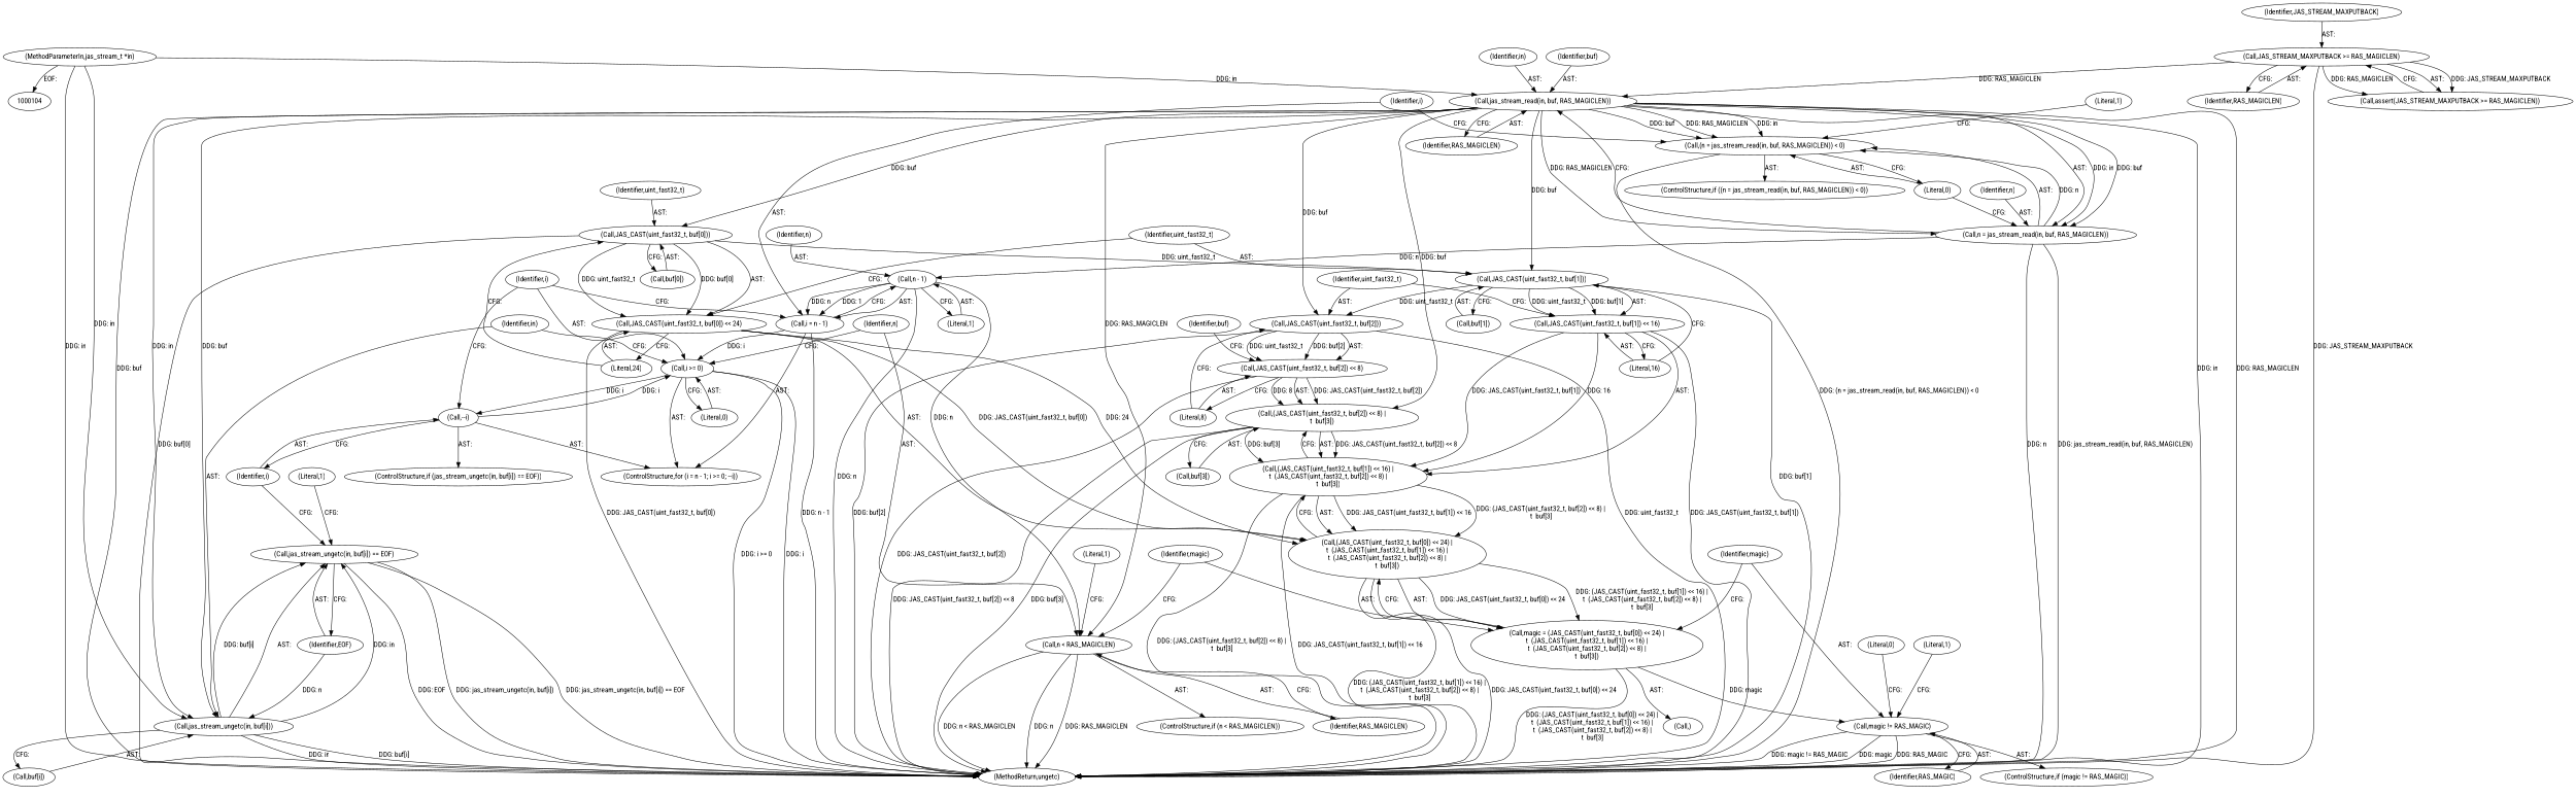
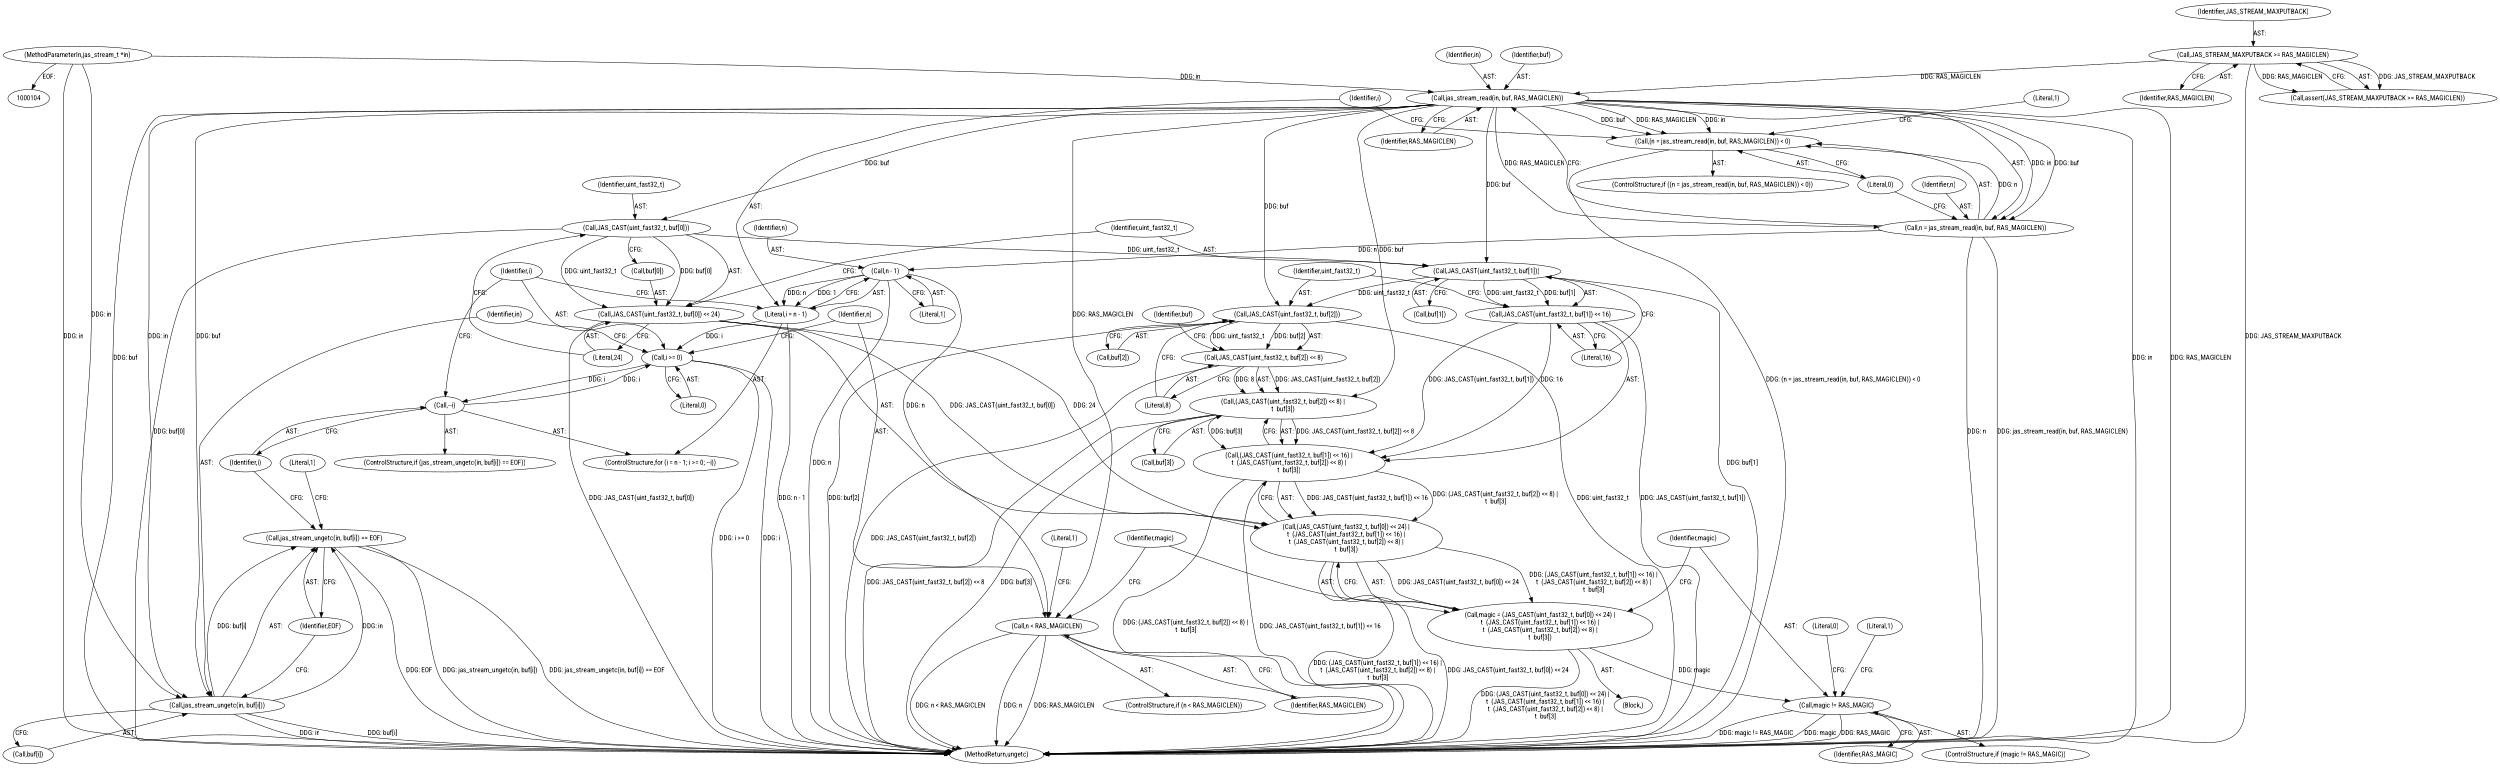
  digraph {
    fontname="Roboto Condensed"
    node [fontname="Roboto Condensed"]
    edge [fontname="Roboto Condensed"]
    n1 [label="(Call,jas_stream_read(in, buf, RAS_MAGICLEN))"]
    n2 [label="(Call,(n = jas_stream_read(in, buf, RAS_MAGICLEN)) < 0)"]
    n3 [label="(Call,n = jas_stream_read(in, buf, RAS_MAGICLEN))"]
    n4 [label="(Call,n < RAS_MAGICLEN)"]
    n5 [label="(Call,jas_stream_ungetc(in, buf[i]))"]
    n6 [label="(Call,JAS_CAST(uint_fast32_t, buf[0]))"]
    n7 [label="(Call,JAS_CAST(uint_fast32_t, buf[1]))"]
    n8 [label="(Call,JAS_CAST(uint_fast32_t, buf[2]))"]
    n9 [label="(Call,(JAS_CAST(uint_fast32_t, buf[2]) << 8) |\n\t  buf[3])"]
    n10 [label="(Identifier,RAS_MAGICLEN)"]
    n11 [label="(MethodReturn,ungetc)"]
    n12 [label="(ControlStructure,if ((n = jas_stream_read(in, buf, RAS_MAGICLEN)) < 0))"]
    n13 [label="(Literal,0)"]
    n14 [label="(Call,n - 1)"]
    n15 [label="(ControlStructure,if (n < RAS_MAGICLEN))"]
    n16 [label="(Identifier,RAS_MAGICLEN)"]
    n17 [label="(Call,jas_stream_ungetc(in, buf[i]) == EOF)"]
    n18 [label="(Call,buf[i])"]
    n19 [label="(Call,JAS_CAST(uint_fast32_t, buf[0]) << 24)"]
    n20 [label="(Call,buf[0])"]
    n21 [label="(Call,JAS_CAST(uint_fast32_t, buf[1]) << 16)"]
    n22 [label="(Call,buf[1])"]
    n23 [label="(Call,JAS_CAST(uint_fast32_t, buf[2]) << 8)"]
+   n24 [label="(Call,buf[2])"]
    n25 [label="(Call,(JAS_CAST(uint_fast32_t, buf[1]) << 16) |\n\t  (JAS_CAST(uint_fast32_t, buf[2]) << 8) |\n\t  buf[3])"]
    n26 [label="(Call,buf[3])"]
    n27 [label="(MethodParameterIn,jas_stream_t *in)"]
    1000104
    n29 [label="(Call,JAS_STREAM_MAXPUTBACK >= RAS_MAGICLEN)"]
    n30 [label="(Identifier,RAS_MAGICLEN)"]
    n31 [label="(Call,assert(JAS_STREAM_MAXPUTBACK >= RAS_MAGICLEN))"]
-   n32 [label="(Call,i = n - 1)"]
+   n32 [label="(Literal,i = n - 1)"]
    n33 [label="(Literal,1)"]
    n34 [label="(Call,i >= 0)"]
    n35 [label="(ControlStructure,for (i = n - 1; i >= 0; --i))"]
    n36 [label="(Call,--i)"]
    n37 [label="(Literal,0)"]
    n38 [label="(Identifier,i)"]
    n39 [label="(ControlStructure,if (jas_stream_ungetc(in, buf[i]) == EOF))"]
    n40 [label="(Identifier,EOF)"]
    n41 [label="(Call,(JAS_CAST(uint_fast32_t, buf[0]) << 24) |\n\t  (JAS_CAST(uint_fast32_t, buf[1]) << 16) |\n\t  (JAS_CAST(uint_fast32_t, buf[2]) << 8) |\n\t  buf[3])"]
    n42 [label="(Literal,24)"]
    n43 [label="(Call,magic = (JAS_CAST(uint_fast32_t, buf[0]) << 24) |\n\t  (JAS_CAST(uint_fast32_t, buf[1]) << 16) |\n\t  (JAS_CAST(uint_fast32_t, buf[2]) << 8) |\n\t  buf[3])"]
    n44 [label="(Call,magic != RAS_MAGIC)"]
-   n45 [label="(Call,)"]
+   n45 [label="(Block,)"]
    n46 [label="(ControlStructure,if (magic != RAS_MAGIC))"]
    n47 [label="(Identifier,RAS_MAGIC)"]
    n48 [label="(Literal,16)"]
    n49 [label="(Literal,8)"]
    n50 [label="(Identifier,in)"]
    n51 [label="(Identifier,buf)"]
    n52 [label="(Literal,1)"]
    n53 [label="(Literal,0)"]
    n54 [label="(Identifier,uint_fast32_t)"]
    n55 [label="(Literal,1)"]
    n56 [label="(Identifier,n)"]
    n57 [label="(Literal,1)"]
    n58 [label="(Identifier,magic)"]
    n59 [label="(Identifier,in)"]
    n60 [label="(Identifier,magic)"]
    n61 [label="(Identifier,n)"]
    n62 [label="(Identifier,buf)"]
    n63 [label="(Identifier,uint_fast32_t)"]
    n64 [label="(Identifier,JAS_STREAM_MAXPUTBACK)"]
    n65 [label="(Identifier,n)"]
    n66 [label="(Identifier,i)"]
    n67 [label="(Literal,1)"]
    n68 [label="(Identifier,uint_fast32_t)"]
    n69 [label="(Identifier,i)"]
    n1 -> n2 [label="DDG: in"]
    n1 -> n2 [label="DDG: buf"]
    n1 -> n2 [label="DDG: RAS_MAGICLEN"]
    n1 -> n3 [label="AST: "]
    n1 -> n3 [label="DDG: in"]
    n1 -> n3 [label="DDG: buf"]
    n1 -> n3 [label="DDG: RAS_MAGICLEN"]
    n1 -> n4 [label="DDG: RAS_MAGICLEN"]
    n1 -> n5 [label="DDG: in"]
    n1 -> n5 [label="DDG: buf"]
    n1 -> n6 [label="DDG: buf"]
    n1 -> n7 [label="DDG: buf"]
    n1 -> n8 [label="DDG: buf"]
    n1 -> n9 [label="DDG: buf"]
    n1 -> n10 [label="CFG: "]
    n1 -> n11 [label="DDG: buf"]
    n1 -> n11 [label="DDG: in"]
    n1 -> n11 [label="DDG: RAS_MAGICLEN"]
    n2 -> n11 [label="DDG: (n = jas_stream_read(in, buf, RAS_MAGICLEN)) < 0"]
    n2 -> n12 [label="AST: "]
    n2 -> n13 [label="CFG: "]
    n3 -> n1 [label="CFG: "]
    n3 -> n2 [label="AST: "]
    n3 -> n2 [label="DDG: n"]
    n3 -> n11 [label="DDG: n"]
    n3 -> n11 [label="DDG: jas_stream_read(in, buf, RAS_MAGICLEN)"]
    n3 -> n14 [label="DDG: n"]
    n4 -> n11 [label="DDG: n < RAS_MAGICLEN"]
    n4 -> n11 [label="DDG: n"]
    n4 -> n11 [label="DDG: RAS_MAGICLEN"]
    n4 -> n15 [label="AST: "]
    n4 -> n16 [label="CFG: "]
    n5 -> n11 [label="DDG: buf[i]"]
    n5 -> n11 [label="DDG: in"]
    n5 -> n17 [label="AST: "]
    n5 -> n17 [label="DDG: in"]
    n5 -> n17 [label="DDG: buf[i]"]
    n5 -> n18 [label="CFG: "]
    n6 -> n7 [label="DDG: uint_fast32_t"]
    n6 -> n11 [label="DDG: buf[0]"]
    n6 -> n19 [label="AST: "]
    n6 -> n19 [label="DDG: uint_fast32_t"]
    n6 -> n19 [label="DDG: buf[0]"]
    n6 -> n20 [label="CFG: "]
    n7 -> n8 [label="DDG: uint_fast32_t"]
    n7 -> n11 [label="DDG: buf[1]"]
    n7 -> n21 [label="AST: "]
    n7 -> n21 [label="DDG: uint_fast32_t"]
    n7 -> n21 [label="DDG: buf[1]"]
    n7 -> n22 [label="CFG: "]
    n8 -> n11 [label="DDG: uint_fast32_t"]
    n8 -> n11 [label="DDG: buf[2]"]
    n8 -> n23 [label="AST: "]
    n8 -> n23 [label="DDG: uint_fast32_t"]
    n8 -> n23 [label="DDG: buf[2]"]
+   n8 -> n24 [label="CFG: "]
    n9 -> n11 [label="DDG: JAS_CAST(uint_fast32_t, buf[2]) << 8"]
    n9 -> n11 [label="DDG: buf[3]"]
    n9 -> n25 [label="AST: "]
    n9 -> n25 [label="DDG: JAS_CAST(uint_fast32_t, buf[2]) << 8"]
    n9 -> n25 [label="DDG: buf[3]"]
    n9 -> n26 [label="CFG: "]
    n10 -> n1 [label="AST: "]
    n13 -> n2 [label="AST: "]
    n13 -> n3 [label="CFG: "]
    n14 -> n4 [label="DDG: n"]
    n14 -> n11 [label="DDG: n"]
    n14 -> n32 [label="AST: "]
    n14 -> n32 [label="DDG: n"]
    n14 -> n32 [label="DDG: 1"]
    n14 -> n33 [label="CFG: "]
    n16 -> n4 [label="AST: "]
    n17 -> n11 [label="DDG: jas_stream_ungetc(in, buf[i])"]
    n17 -> n11 [label="DDG: jas_stream_ungetc(in, buf[i]) == EOF"]
    n17 -> n11 [label="DDG: EOF"]
    n17 -> n40 [label="CFG: "]
    n18 -> n5 [label="AST: "]
    n19 -> n11 [label="DDG: JAS_CAST(uint_fast32_t, buf[0])"]
    n19 -> n41 [label="AST: "]
    n19 -> n41 [label="DDG: JAS_CAST(uint_fast32_t, buf[0])"]
    n19 -> n41 [label="DDG: 24"]
    n19 -> n42 [label="CFG: "]
-   n20 -> n6 [label="AST: "]
+   n20 -> n19 [label="AST: "]
    n21 -> n11 [label="DDG: JAS_CAST(uint_fast32_t, buf[1])"]
    n21 -> n25 [label="AST: "]
    n21 -> n25 [label="DDG: JAS_CAST(uint_fast32_t, buf[1])"]
    n21 -> n25 [label="DDG: 16"]
    n21 -> n48 [label="CFG: "]
    n22 -> n7 [label="AST: "]
    n23 -> n9 [label="AST: "]
    n23 -> n9 [label="DDG: JAS_CAST(uint_fast32_t, buf[2])"]
    n23 -> n9 [label="DDG: 8"]
    n23 -> n11 [label="DDG: JAS_CAST(uint_fast32_t, buf[2])"]
    n23 -> n49 [label="CFG: "]
+   n24 -> n8 [label="AST: "]
    n25 -> n9 [label="CFG: "]
    n25 -> n11 [label="DDG: (JAS_CAST(uint_fast32_t, buf[2]) << 8) |\n\t  buf[3]"]
    n25 -> n11 [label="DDG: JAS_CAST(uint_fast32_t, buf[1]) << 16"]
    n25 -> n41 [label="AST: "]
    n25 -> n41 [label="DDG: JAS_CAST(uint_fast32_t, buf[1]) << 16"]
    n25 -> n41 [label="DDG: (JAS_CAST(uint_fast32_t, buf[2]) << 8) |\n\t  buf[3]"]
    n26 -> n9 [label="AST: "]
    n27 -> n1 [label="DDG: in"]
    n27 -> n5 [label="DDG: in"]
    n27 -> n11 [label="DDG: in"]
    n27 -> 1000104 [label="EOF: "]
    n29 -> n1 [label="DDG: RAS_MAGICLEN"]
    n29 -> n11 [label="DDG: JAS_STREAM_MAXPUTBACK"]
    n29 -> n30 [label="CFG: "]
    n29 -> n31 [label="AST: "]
    n29 -> n31 [label="DDG: JAS_STREAM_MAXPUTBACK"]
    n29 -> n31 [label="DDG: RAS_MAGICLEN"]
    n30 -> n29 [label="AST: "]
    n31 -> n29 [label="CFG: "]
    n32 -> n11 [label="DDG: n - 1"]
    n32 -> n14 [label="CFG: "]
    n32 -> n34 [label="DDG: i"]
    n32 -> n35 [label="AST: "]
    n33 -> n14 [label="AST: "]
    n34 -> n11 [label="DDG: i >= 0"]
    n34 -> n11 [label="DDG: i"]
-   n34 -> n35 [label="AST: "]
    n34 -> n36 [label="DDG: i"]
    n34 -> n37 [label="CFG: "]
    n36 -> n34 [label="DDG: i"]
    n36 -> n35 [label="AST: "]
    n36 -> n38 [label="CFG: "]
    n36 -> n39 [label="AST: "]
    n37 -> n34 [label="AST: "]
    n38 -> n17 [label="CFG: "]
    n38 -> n36 [label="AST: "]
-   n40 -> n5 [label="DDG: n"]
+   n40 -> n5 [label="CFG: "]
    n40 -> n17 [label="AST: "]
    n41 -> n11 [label="DDG: (JAS_CAST(uint_fast32_t, buf[1]) << 16) |\n\t  (JAS_CAST(uint_fast32_t, buf[2]) << 8) |\n\t  buf[3]"]
    n41 -> n11 [label="DDG: JAS_CAST(uint_fast32_t, buf[0]) << 24"]
    n41 -> n25 [label="CFG: "]
    n41 -> n43 [label="AST: "]
    n41 -> n43 [label="DDG: JAS_CAST(uint_fast32_t, buf[0]) << 24"]
    n41 -> n43 [label="DDG: (JAS_CAST(uint_fast32_t, buf[1]) << 16) |\n\t  (JAS_CAST(uint_fast32_t, buf[2]) << 8) |\n\t  buf[3]"]
    n42 -> n6 [label="CFG: "]
    n42 -> n19 [label="AST: "]
    n43 -> n11 [label="DDG: (JAS_CAST(uint_fast32_t, buf[0]) << 24) |\n\t  (JAS_CAST(uint_fast32_t, buf[1]) << 16) |\n\t  (JAS_CAST(uint_fast32_t, buf[2]) << 8) |\n\t  buf[3]"]
    n43 -> n41 [label="CFG: "]
    n43 -> n44 [label="DDG: magic"]
    n43 -> n45 [label="AST: "]
    n44 -> n11 [label="DDG: magic != RAS_MAGIC"]
    n44 -> n11 [label="DDG: magic"]
    n44 -> n11 [label="DDG: RAS_MAGIC"]
    n44 -> n46 [label="AST: "]
    n44 -> n47 [label="CFG: "]
    n47 -> n44 [label="AST: "]
    n48 -> n7 [label="CFG: "]
    n48 -> n21 [label="AST: "]
    n49 -> n8 [label="CFG: "]
    n49 -> n23 [label="AST: "]
    n50 -> n1 [label="AST: "]
    n51 -> n1 [label="AST: "]
    n52 -> n17 [label="CFG: "]
    n53 -> n44 [label="CFG: "]
    n54 -> n6 [label="AST: "]
    n55 -> n2 [label="CFG: "]
    n56 -> n3 [label="AST: "]
    n57 -> n4 [label="CFG: "]
    n58 -> n4 [label="CFG: "]
    n58 -> n43 [label="AST: "]
    n59 -> n5 [label="AST: "]
    n59 -> n34 [label="CFG: "]
    n60 -> n43 [label="CFG: "]
    n60 -> n44 [label="AST: "]
    n61 -> n14 [label="AST: "]
    n62 -> n23 [label="CFG: "]
    n63 -> n7 [label="AST: "]
    n63 -> n19 [label="CFG: "]
    n64 -> n29 [label="AST: "]
    n65 -> n4 [label="AST: "]
    n65 -> n34 [label="CFG: "]
    n66 -> n32 [label="CFG: "]
    n66 -> n34 [label="AST: "]
    n66 -> n36 [label="CFG: "]
    n67 -> n44 [label="CFG: "]
    n68 -> n8 [label="AST: "]
    n68 -> n21 [label="CFG: "]
    n69 -> n2 [label="CFG: "]
    n69 -> n32 [label="AST: "]
  }
